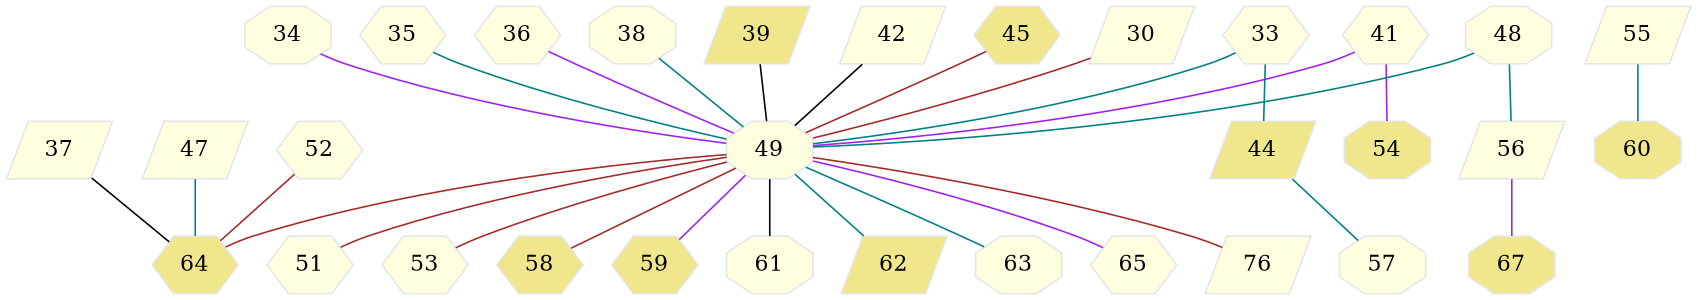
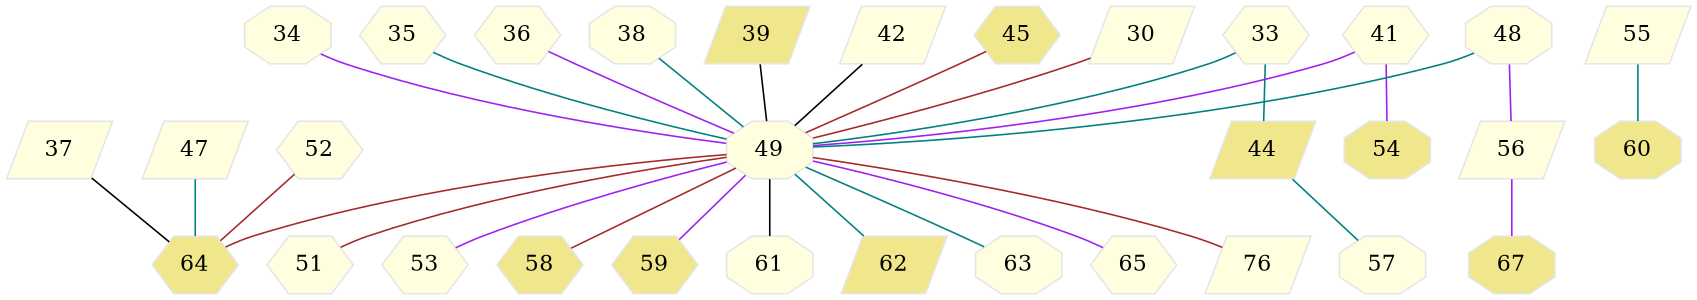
  graph {
    node [color=gray90 fillcolor=lightyellow shape=hexagon style=filled]
    edge [color=teal]
    49 [shape=octagon super="+9+7+8+11+12+21+5+15+10+13+17+40+26+29+31"]
    64 [fillcolor=khaki super="+32+18+23"]
    51
    53
    58 [fillcolor=khaki]
    59 [fillcolor=khaki]
    61 [shape=octagon]
    62 [fillcolor=khaki shape=parallelogram]
    63 [shape=octagon]
    65 [super="+6"]
    n11 [label=76 shape=parallelogram]
    30 [shape=parallelogram]
    33 [super="+14"]
    44 [fillcolor=khaki shape=parallelogram]
    57 [shape=octagon]
    34 [shape=octagon]
    35
    36
    37 [shape=parallelogram]
    38 [shape=octagon]
    39 [fillcolor=khaki shape=parallelogram]
    41
    54 [fillcolor=khaki shape=octagon]
    42 [shape=parallelogram]
    45 [fillcolor=khaki]
    47 [shape=parallelogram]
    48 [shape=octagon super="+24+20+25+27+28+43+46"]
    56 [shape=parallelogram]
    55 [shape=parallelogram]
    60 [fillcolor=khaki shape=octagon]
    67 [fillcolor=khaki shape=octagon]
    52
    49 -- 64 [color=brown]
    49 -- 51 [color=brown]
-   49 -- 53 [color=brown]
+   49 -- 53 [color=purple]
    49 -- 58 [color=brown]
    49 -- 59 [color=purple]
    49 -- 61 [color=black]
    49 -- 62
    49 -- 63
    49 -- 65 [color=purple]
    49 -- n11 [color=brown]
    30 -- 49 [color=brown]
    33 -- 49
    33 -- 44
    44 -- 57
    34 -- 49 [color=purple]
    35 -- 49
    36 -- 49 [color=purple]
    37 -- 64 [color=black]
    38 -- 49
    39 -- 49 [color=black]
    41 -- 49 [color=purple]
    41 -- 54 [color=purple]
    42 -- 49 [color=black]
    45 -- 49 [color=brown]
    47 -- 64
    48 -- 49
-   48 -- 56
+   48 -- 56 [color=purple]
    56 -- 67 [color=purple]
    55 -- 60
    52 -- 64 [color=brown]
  }
